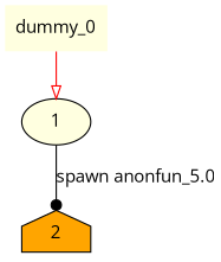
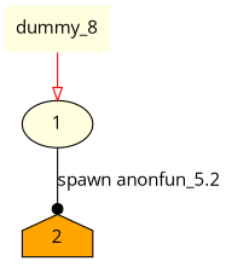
  digraph {
    fontname="Open Sans"
    rankdir=TB
    node [fillcolor=lightyellow fontname="Open Sans" style=filled]
    edge [fontname="Open Sans"]
-   n1 [label=dummy_0 shape=plaintext]
+   n1 [label=dummy_8 shape=plaintext]
    n2 [label=1 shape=ellipse]
    n3 [fillcolor=orange label=2 shape=house]
    n1 -> n2 [arrowhead=onormal color=red]
-   n2 -> n3 [arrowhead=dot color=black label="spawn anonfun_5.0"]
+   n2 -> n3 [arrowhead=dot color=black label="spawn anonfun_5.2"]
  }
